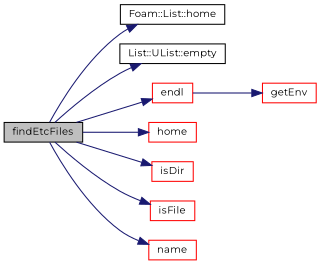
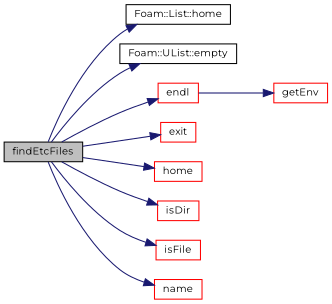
  digraph {
    fontname=Montserrat
    rankdir=LR
    node [color=red fontname=Montserrat fontsize=10 shape=record]
    edge [color=midnightblue fontname=Montserrat fontsize=10 labelfontname=FreeSans labelfontsize=10 style=solid]
    n1 [color=black fillcolor=grey75 fontcolor=black height=0.2 label=findEtcFiles style=filled width=0.4]
    n2 [color=black height=0.2 label="Foam::List::home" width=0.4]
-   n3 [color=black height=0.2 label="List::UList::empty" width=0.4]
+   n3 [color=black height=0.2 label="Foam::UList::empty" width=0.4]
    n4 [height=0.2 label=endl width=0.4]
+   n5 [height=0.2 label=exit width=0.4]
    n6 [height=0.2 label=home width=0.4]
    n7 [height=0.2 label=isDir width=0.4]
    n8 [height=0.2 label=isFile width=0.4]
    n9 [height=0.2 label=name width=0.4]
    n10 [height=0.2 label=getEnv width=0.4]
    n1 -> n2
    n1 -> n3
    n1 -> n4
+   n1 -> n5
    n1 -> n6
    n1 -> n7
    n1 -> n8
    n1 -> n9
    n4 -> n10
  }
